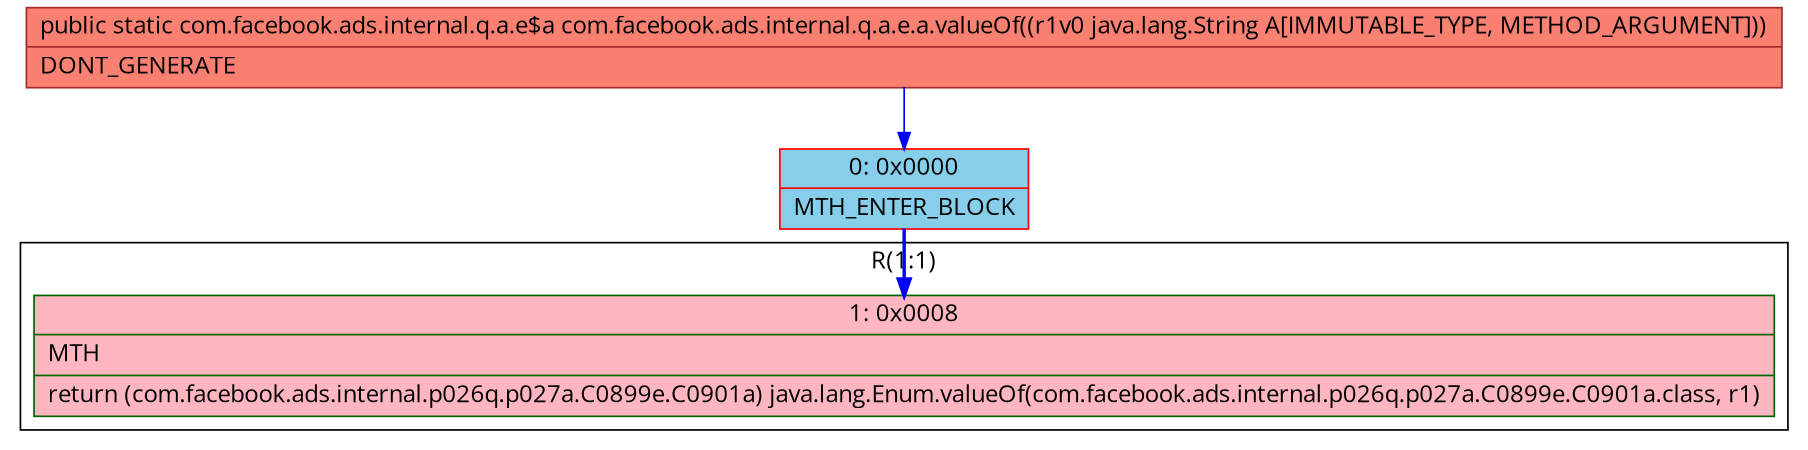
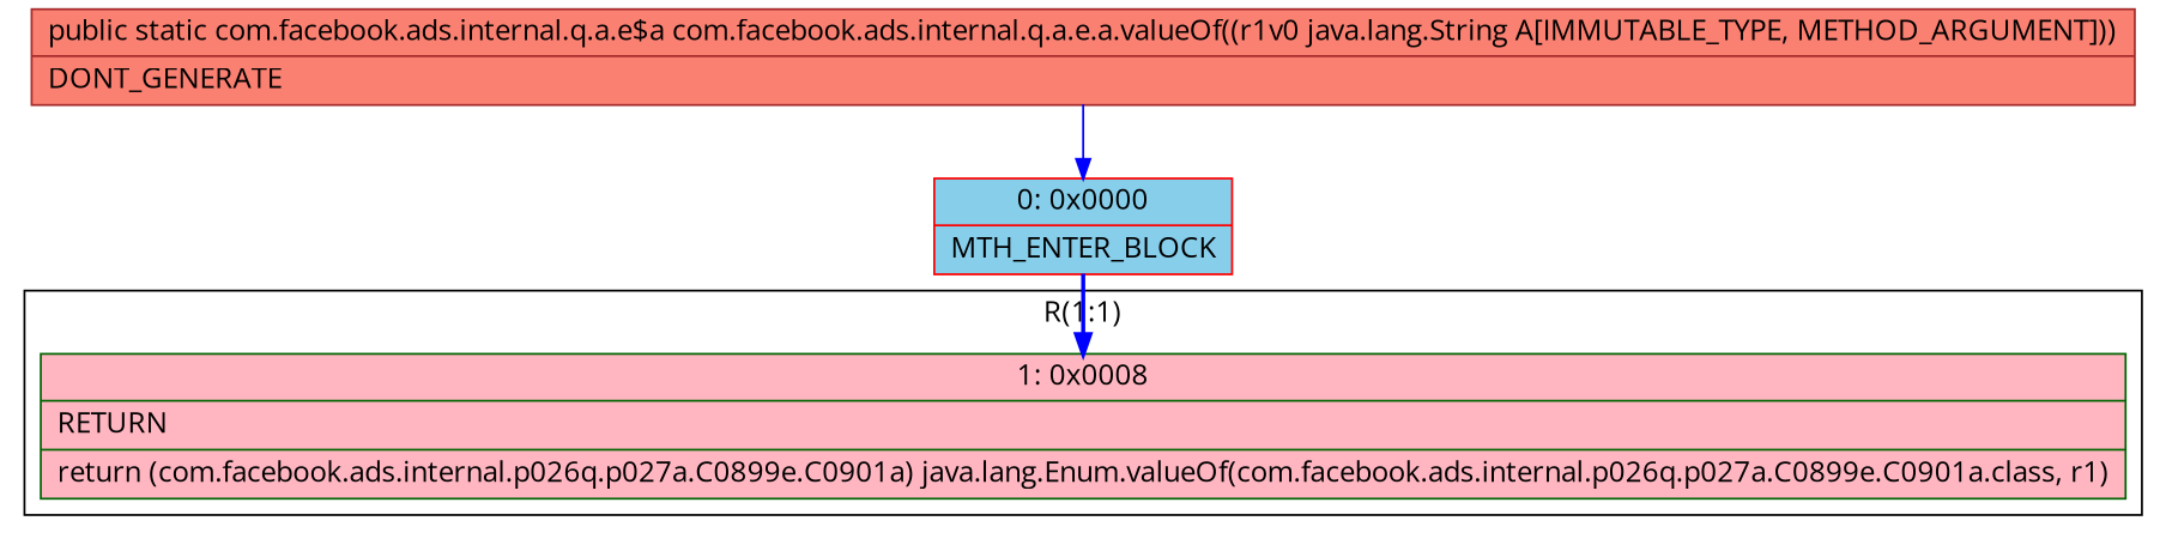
  digraph {
    fontname="Open Sans"
    node [shape=record style=filled fontname="Open Sans"]
    edge [color=blue fontname="Open Sans"]
-   n1 [color=darkgreen label="{1\:\ 0x0008|MTH\l|return (com.facebook.ads.internal.p026q.p027a.C0899e.C0901a) java.lang.Enum.valueOf(com.facebook.ads.internal.p026q.p027a.C0899e.C0901a.class, r1)\l}" fillcolor=lightpink]
+   n1 [color=darkgreen label="{1\:\ 0x0008|RETURN\l|return (com.facebook.ads.internal.p026q.p027a.C0899e.C0901a) java.lang.Enum.valueOf(com.facebook.ads.internal.p026q.p027a.C0899e.C0901a.class, r1)\l}" fillcolor=lightpink]
    n2 [color=red label="{0\:\ 0x0000|MTH_ENTER_BLOCK\l}" fillcolor=skyblue]
    n3 [label="{public static com.facebook.ads.internal.q.a.e$a com.facebook.ads.internal.q.a.e.a.valueOf((r1v0 java.lang.String A[IMMUTABLE_TYPE, METHOD_ARGUMENT]))  | DONT_GENERATE\l}" fillcolor=salmon color=brown]
    subgraph cluster_1 {
      label="R(1:1)"
      n1
    }
    n2 -> n1 [style=bold]
    n3 -> n2 [style=solid]
  }
